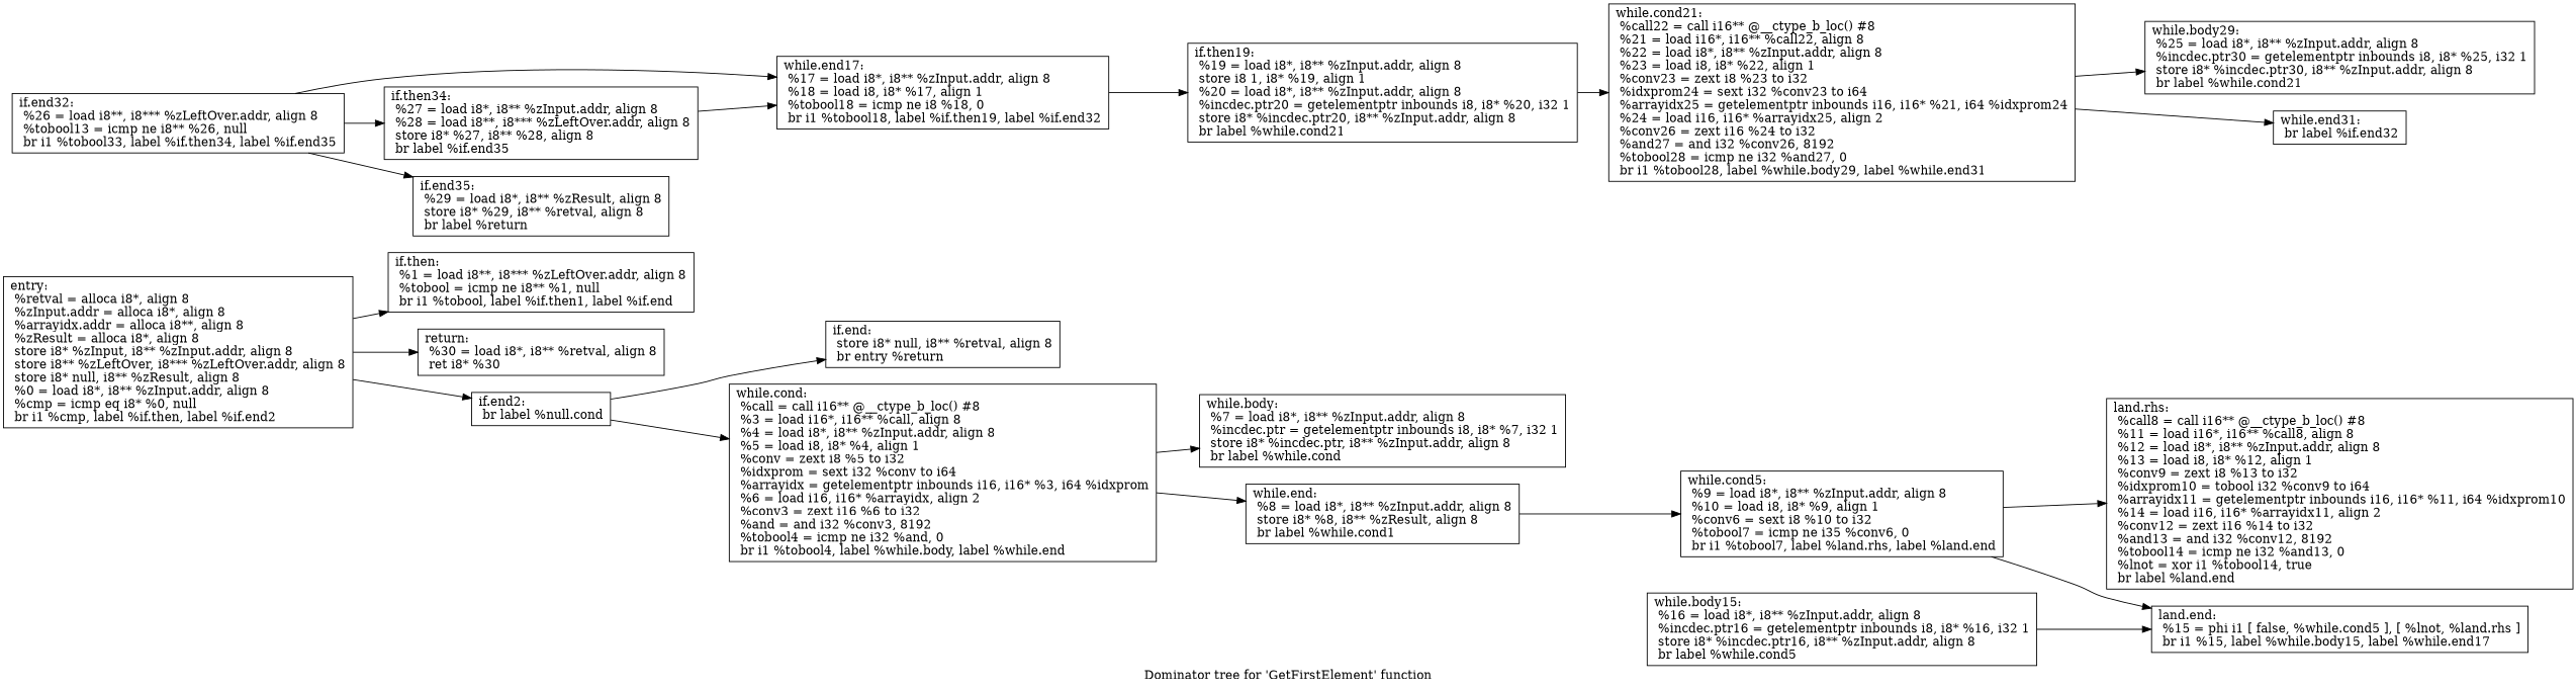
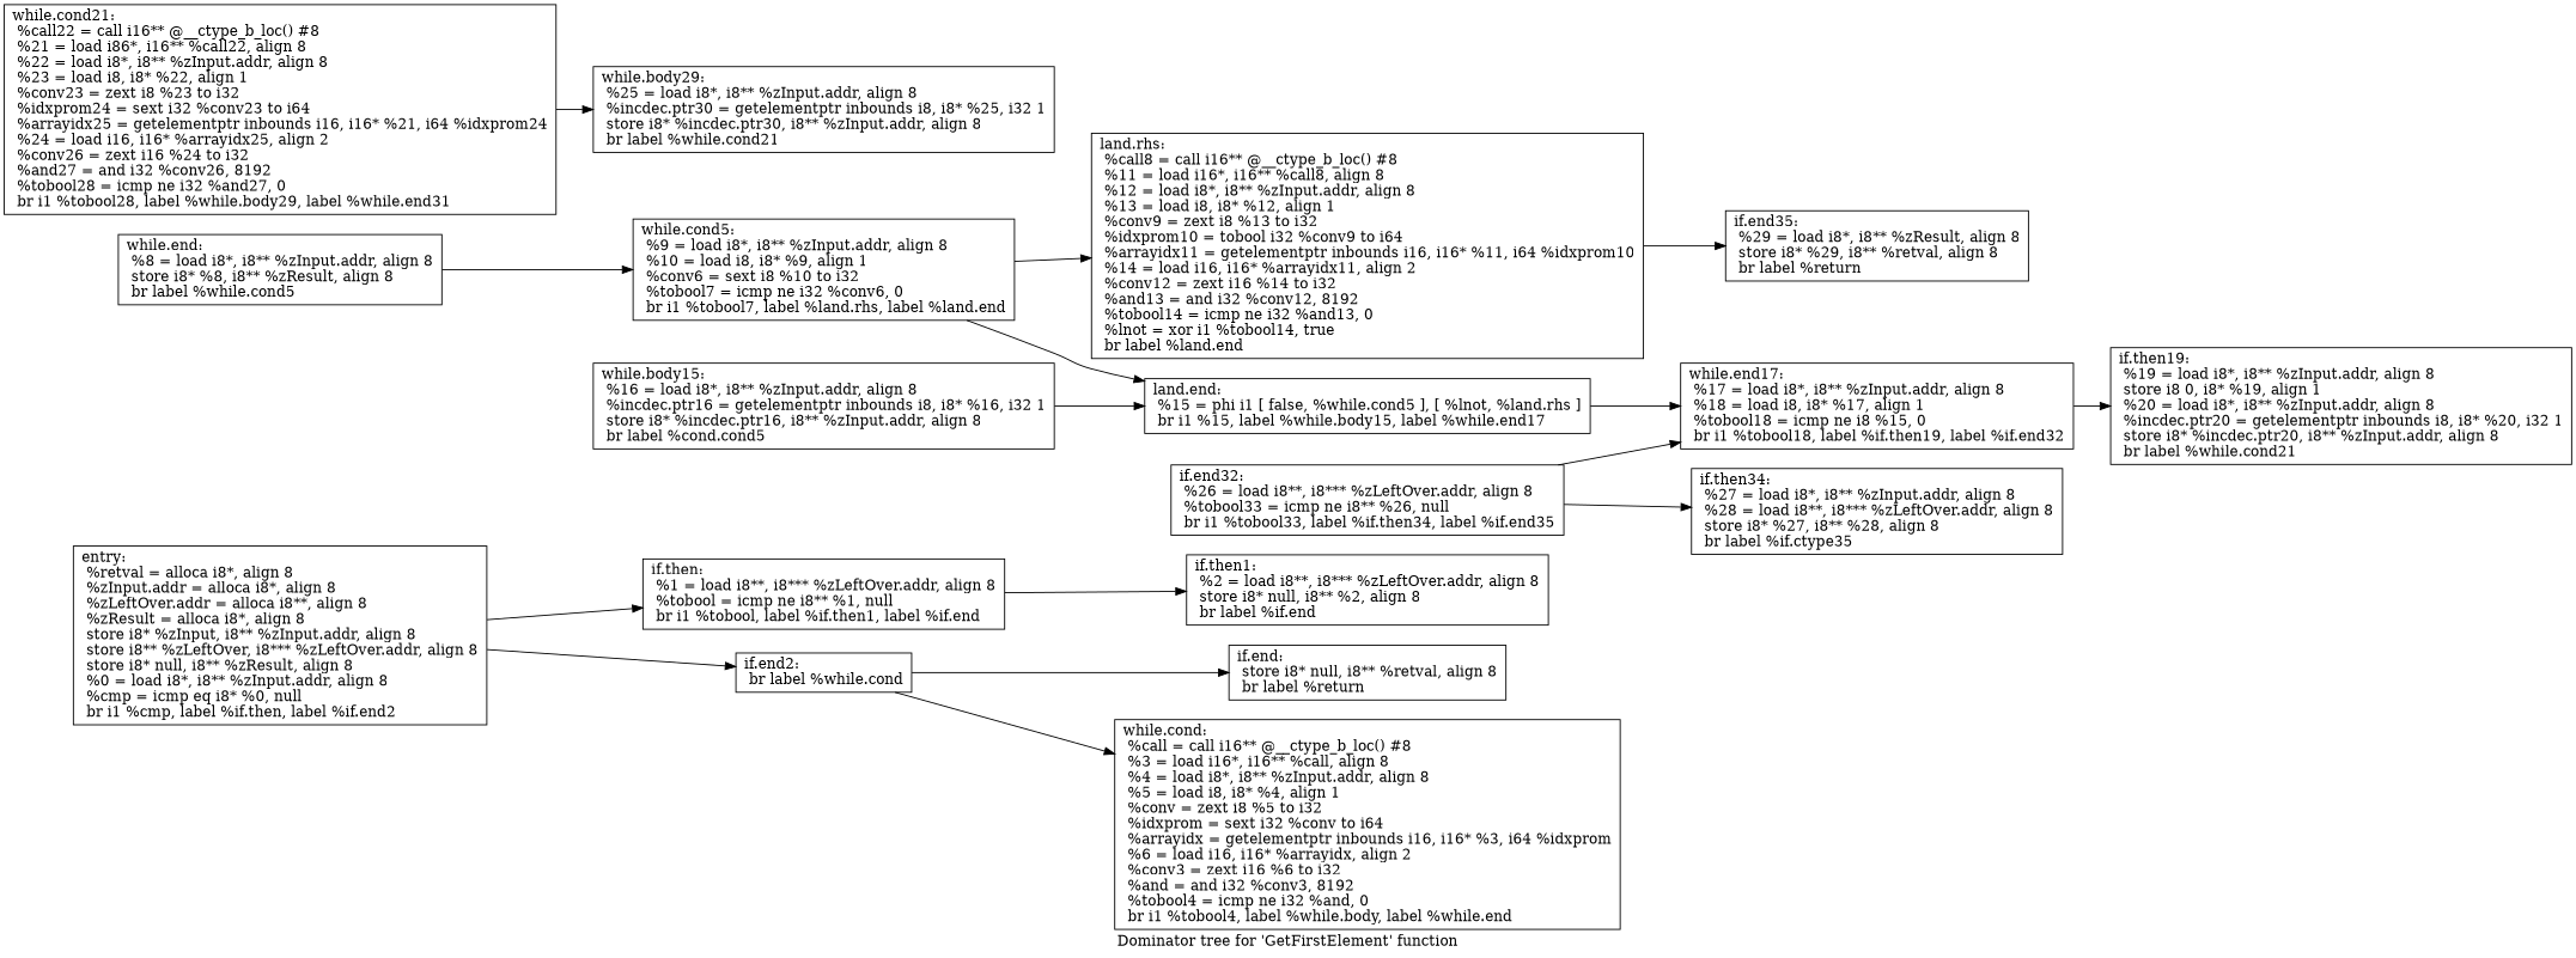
  digraph {
    label="Dominator tree for 'GetFirstElement' function"
    rankdir=LR
    node [shape=record]
-   n1 [label="{entry:\l  %retval = alloca i8*, align 8\l  %zInput.addr = alloca i8*, align 8\l  %arrayidx.addr = alloca i8**, align 8\l  %zResult = alloca i8*, align 8\l  store i8* %zInput, i8** %zInput.addr, align 8\l  store i8** %zLeftOver, i8*** %zLeftOver.addr, align 8\l  store i8* null, i8** %zResult, align 8\l  %0 = load i8*, i8** %zInput.addr, align 8\l  %cmp = icmp eq i8* %0, null\l  br i1 %cmp, label %if.then, label %if.end2\l}"]
+   n1 [label="{entry:\l  %retval = alloca i8*, align 8\l  %zInput.addr = alloca i8*, align 8\l  %zLeftOver.addr = alloca i8**, align 8\l  %zResult = alloca i8*, align 8\l  store i8* %zInput, i8** %zInput.addr, align 8\l  store i8** %zLeftOver, i8*** %zLeftOver.addr, align 8\l  store i8* null, i8** %zResult, align 8\l  %0 = load i8*, i8** %zInput.addr, align 8\l  %cmp = icmp eq i8* %0, null\l  br i1 %cmp, label %if.then, label %if.end2\l}"]
    n2 [label="{if.then:                                          \l  %1 = load i8**, i8*** %zLeftOver.addr, align 8\l  %tobool = icmp ne i8** %1, null\l  br i1 %tobool, label %if.then1, label %if.end\l}"]
-   n3 [label="{return:                                           \l  %30 = load i8*, i8** %retval, align 8\l  ret i8* %30\l}"]
-   n4 [label="{if.end2:                                          \l  br label %null.cond\l}"]
-   n6 [label="{if.end:                                           \l  store i8* null, i8** %retval, align 8\l  br entry %return\l}"]
+   n4 [label="{if.end2:                                          \l  br label %while.cond\l}"]
+   n5 [label="{if.then1:                                         \l  %2 = load i8**, i8*** %zLeftOver.addr, align 8\l  store i8* null, i8** %2, align 8\l  br label %if.end\l}"]
+   n6 [label="{if.end:                                           \l  store i8* null, i8** %retval, align 8\l  br label %return\l}"]
    n7 [label="{while.cond:                                       \l  %call = call i16** @__ctype_b_loc() #8\l  %3 = load i16*, i16** %call, align 8\l  %4 = load i8*, i8** %zInput.addr, align 8\l  %5 = load i8, i8* %4, align 1\l  %conv = zext i8 %5 to i32\l  %idxprom = sext i32 %conv to i64\l  %arrayidx = getelementptr inbounds i16, i16* %3, i64 %idxprom\l  %6 = load i16, i16* %arrayidx, align 2\l  %conv3 = zext i16 %6 to i32\l  %and = and i32 %conv3, 8192\l  %tobool4 = icmp ne i32 %and, 0\l  br i1 %tobool4, label %while.body, label %while.end\l}"]
-   n8 [label="{while.body:                                       \l  %7 = load i8*, i8** %zInput.addr, align 8\l  %incdec.ptr = getelementptr inbounds i8, i8* %7, i32 1\l  store i8* %incdec.ptr, i8** %zInput.addr, align 8\l  br label %while.cond\l}"]
-   n9 [label="{while.end:                                        \l  %8 = load i8*, i8** %zInput.addr, align 8\l  store i8* %8, i8** %zResult, align 8\l  br label %while.cond1\l}"]
-   n10 [label="{while.cond5:                                      \l  %9 = load i8*, i8** %zInput.addr, align 8\l  %10 = load i8, i8* %9, align 1\l  %conv6 = sext i8 %10 to i32\l  %tobool7 = icmp ne i35 %conv6, 0\l  br i1 %tobool7, label %land.rhs, label %land.end\l}"]
+   n9 [label="{while.end:                                        \l  %8 = load i8*, i8** %zInput.addr, align 8\l  store i8* %8, i8** %zResult, align 8\l  br label %while.cond5\l}"]
+   n10 [label="{while.cond5:                                      \l  %9 = load i8*, i8** %zInput.addr, align 8\l  %10 = load i8, i8* %9, align 1\l  %conv6 = sext i8 %10 to i32\l  %tobool7 = icmp ne i32 %conv6, 0\l  br i1 %tobool7, label %land.rhs, label %land.end\l}"]
    n11 [label="{land.rhs:                                         \l  %call8 = call i16** @__ctype_b_loc() #8\l  %11 = load i16*, i16** %call8, align 8\l  %12 = load i8*, i8** %zInput.addr, align 8\l  %13 = load i8, i8* %12, align 1\l  %conv9 = zext i8 %13 to i32\l  %idxprom10 = tobool i32 %conv9 to i64\l  %arrayidx11 = getelementptr inbounds i16, i16* %11, i64 %idxprom10\l  %14 = load i16, i16* %arrayidx11, align 2\l  %conv12 = zext i16 %14 to i32\l  %and13 = and i32 %conv12, 8192\l  %tobool14 = icmp ne i32 %and13, 0\l  %lnot = xor i1 %tobool14, true\l  br label %land.end\l}"]
    n12 [label="{land.end:                                         \l  %15 = phi i1 [ false, %while.cond5 ], [ %lnot, %land.rhs ]\l  br i1 %15, label %while.body15, label %while.end17\l}"]
-   n13 [label="{while.end17:                                      \l  %17 = load i8*, i8** %zInput.addr, align 8\l  %18 = load i8, i8* %17, align 1\l  %tobool18 = icmp ne i8 %18, 0\l  br i1 %tobool18, label %if.then19, label %if.end32\l}"]
-   n14 [label="{while.body15:                                     \l  %16 = load i8*, i8** %zInput.addr, align 8\l  %incdec.ptr16 = getelementptr inbounds i8, i8* %16, i32 1\l  store i8* %incdec.ptr16, i8** %zInput.addr, align 8\l  br label %while.cond5\l}"]
-   n15 [label="{if.then19:                                        \l  %19 = load i8*, i8** %zInput.addr, align 8\l  store i8 1, i8* %19, align 1\l  %20 = load i8*, i8** %zInput.addr, align 8\l  %incdec.ptr20 = getelementptr inbounds i8, i8* %20, i32 1\l  store i8* %incdec.ptr20, i8** %zInput.addr, align 8\l  br label %while.cond21\l}"]
-   n16 [label="{while.cond21:                                     \l  %call22 = call i16** @__ctype_b_loc() #8\l  %21 = load i16*, i16** %call22, align 8\l  %22 = load i8*, i8** %zInput.addr, align 8\l  %23 = load i8, i8* %22, align 1\l  %conv23 = zext i8 %23 to i32\l  %idxprom24 = sext i32 %conv23 to i64\l  %arrayidx25 = getelementptr inbounds i16, i16* %21, i64 %idxprom24\l  %24 = load i16, i16* %arrayidx25, align 2\l  %conv26 = zext i16 %24 to i32\l  %and27 = and i32 %conv26, 8192\l  %tobool28 = icmp ne i32 %and27, 0\l  br i1 %tobool28, label %while.body29, label %while.end31\l}"]
-   n17 [label="{if.end32:                                         \l  %26 = load i8**, i8*** %zLeftOver.addr, align 8\l  %tobool13 = icmp ne i8** %26, null\l  br i1 %tobool33, label %if.then34, label %if.end35\l}"]
-   n18 [label="{if.then34:                                        \l  %27 = load i8*, i8** %zInput.addr, align 8\l  %28 = load i8**, i8*** %zLeftOver.addr, align 8\l  store i8* %27, i8** %28, align 8\l  br label %if.end35\l}"]
+   n13 [label="{while.end17:                                      \l  %17 = load i8*, i8** %zInput.addr, align 8\l  %18 = load i8, i8* %17, align 1\l  %tobool18 = icmp ne i8 %15, 0\l  br i1 %tobool18, label %if.then19, label %if.end32\l}"]
+   n14 [label="{while.body15:                                     \l  %16 = load i8*, i8** %zInput.addr, align 8\l  %incdec.ptr16 = getelementptr inbounds i8, i8* %16, i32 1\l  store i8* %incdec.ptr16, i8** %zInput.addr, align 8\l  br label %cond.cond5\l}"]
+   n15 [label="{if.then19:                                        \l  %19 = load i8*, i8** %zInput.addr, align 8\l  store i8 0, i8* %19, align 1\l  %20 = load i8*, i8** %zInput.addr, align 8\l  %incdec.ptr20 = getelementptr inbounds i8, i8* %20, i32 1\l  store i8* %incdec.ptr20, i8** %zInput.addr, align 8\l  br label %while.cond21\l}"]
+   n16 [label="{while.cond21:                                     \l  %call22 = call i16** @__ctype_b_loc() #8\l  %21 = load i86*, i16** %call22, align 8\l  %22 = load i8*, i8** %zInput.addr, align 8\l  %23 = load i8, i8* %22, align 1\l  %conv23 = zext i8 %23 to i32\l  %idxprom24 = sext i32 %conv23 to i64\l  %arrayidx25 = getelementptr inbounds i16, i16* %21, i64 %idxprom24\l  %24 = load i16, i16* %arrayidx25, align 2\l  %conv26 = zext i16 %24 to i32\l  %and27 = and i32 %conv26, 8192\l  %tobool28 = icmp ne i32 %and27, 0\l  br i1 %tobool28, label %while.body29, label %while.end31\l}"]
+   n17 [label="{if.end32:                                         \l  %26 = load i8**, i8*** %zLeftOver.addr, align 8\l  %tobool33 = icmp ne i8** %26, null\l  br i1 %tobool33, label %if.then34, label %if.end35\l}"]
+   n18 [label="{if.then34:                                        \l  %27 = load i8*, i8** %zInput.addr, align 8\l  %28 = load i8**, i8*** %zLeftOver.addr, align 8\l  store i8* %27, i8** %28, align 8\l  br label %if.ctype35\l}"]
    n19 [label="{if.end35:                                         \l  %29 = load i8*, i8** %zResult, align 8\l  store i8* %29, i8** %retval, align 8\l  br label %return\l}"]
    n20 [label="{while.body29:                                     \l  %25 = load i8*, i8** %zInput.addr, align 8\l  %incdec.ptr30 = getelementptr inbounds i8, i8* %25, i32 1\l  store i8* %incdec.ptr30, i8** %zInput.addr, align 8\l  br label %while.cond21\l}"]
-   n21 [label="{while.end31:                                      \l  br label %if.end32\l}"]
    n1 -> n2
-   n1 -> n3
    n1 -> n4
+   n2 -> n5
    n4 -> n6
    n4 -> n7
-   n7 -> n8
-   n7 -> n9
    n9 -> n10
    n10 -> n11
    n10 -> n12
-   n18 -> n13
+   n12 -> n13
    n13 -> n15
    n14 -> n12
-   n15 -> n16
    n16 -> n20
-   n16 -> n21
    n17 -> n13
    n17 -> n18
-   n17 -> n19
+   n11 -> n19
  }
